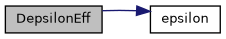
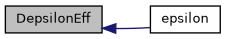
  digraph {
    rankdir=LR
    node [color=black fontname=Helvetica fontsize=10 shape=record]
    n1 [fillcolor=grey75 fontcolor=black height=0.2 label=DepsilonEff style=filled width=0.4]
    n2 [height=0.2 label=epsilon width=0.4]
-   n2 -> n1 [color=midnightblue dir=back fontname=Helvetica fontsize=10 labelfontname=Helvetica labelfontsize=10 style=solid]
+   n1 -> n2 [color=midnightblue dir=back fontname=Helvetica fontsize=10 labelfontname=Helvetica labelfontsize=10 style=solid]
  }
